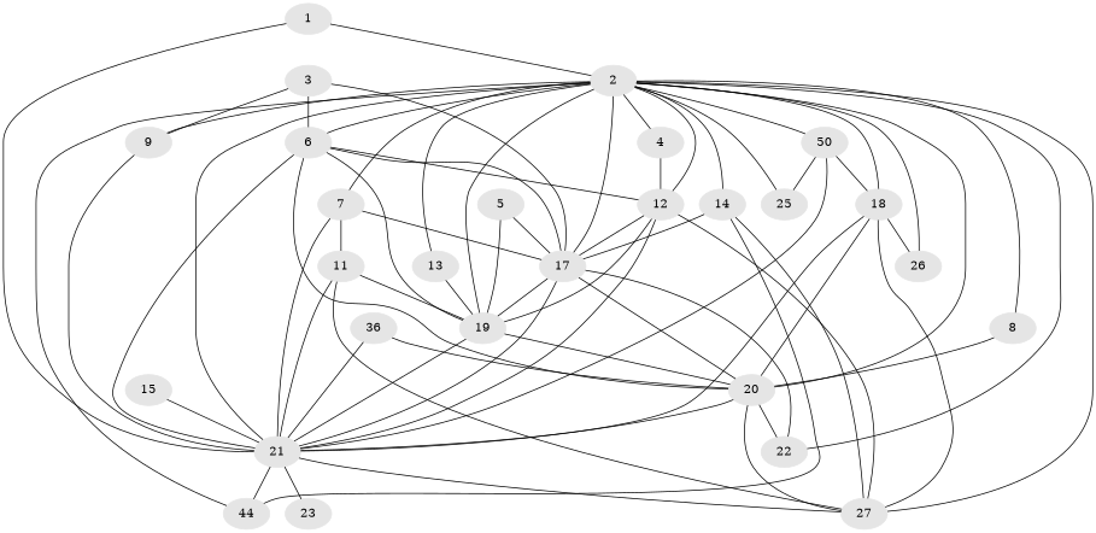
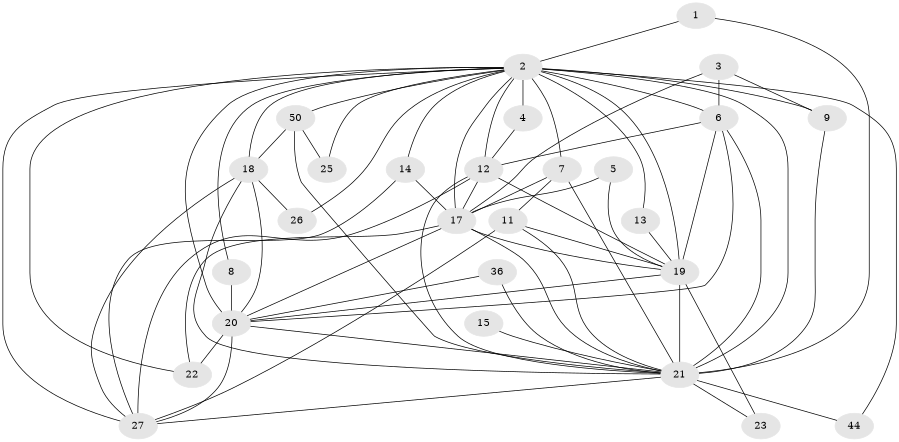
  graph {
    node [color=gray90 style=filled]
    edge [weight=1.0]
    1
    2
    21
    4
    6
    7
    8
    9
    n9 [label=50]
    12
    13
    14
    17
    18
    19
    20
    22
    n18 [label=44]
    25
    26
    27
    23
    11
    3
    5
    15
    n27 [label=36]
    1 -- 2
    1 -- 21
    2 -- 21 [weight=8.0]
    2 -- 4
    2 -- 6 [weight=3.0]
    2 -- 7
    2 -- 8
    2 -- 9
    2 -- n9
    2 -- 12 [weight=3.0]
    2 -- 13
    2 -- 14
    2 -- 17 [weight=3.0]
    2 -- 18
    2 -- 19 [weight=4.0]
    2 -- 20 [weight=6.0]
    2 -- 22
    2 -- n18
    2 -- 25
    2 -- 26
    2 -- 27
    21 -- n18
    21 -- 27
    21 -- 23
    4 -- 12
    6 -- 21 [weight=2.0]
    6 -- 12
-   6 -- 17 [weight=2.0]
    6 -- 19
    6 -- 20 [weight=2.0]
    7 -- 21
    7 -- 17
    7 -- 11
    8 -- 20
    9 -- 21
    n9 -- 21
    n9 -- 18
    n9 -- 25
    12 -- 21 [weight=2.0]
    12 -- 17 [weight=3.0]
    12 -- 19
    12 -- 27
    13 -- 19
    14 -- 17
-   14 -- n18
    14 -- 27
    17 -- 21 [weight=2.0]
    17 -- 19
    17 -- 20
    17 -- 22
    18 -- 21
    18 -- 20
    18 -- 26
    18 -- 27
    19 -- 21 [weight=3.0]
    19 -- 20
+   19 -- 23
    20 -- 21 [weight=2.0]
    20 -- 22
    20 -- 27
    11 -- 21
    11 -- 19
    11 -- 27
    3 -- 6
    3 -- 9
    3 -- 17
    5 -- 17
    5 -- 19
    15 -- 21
    n27 -- 21
    n27 -- 20
  }
